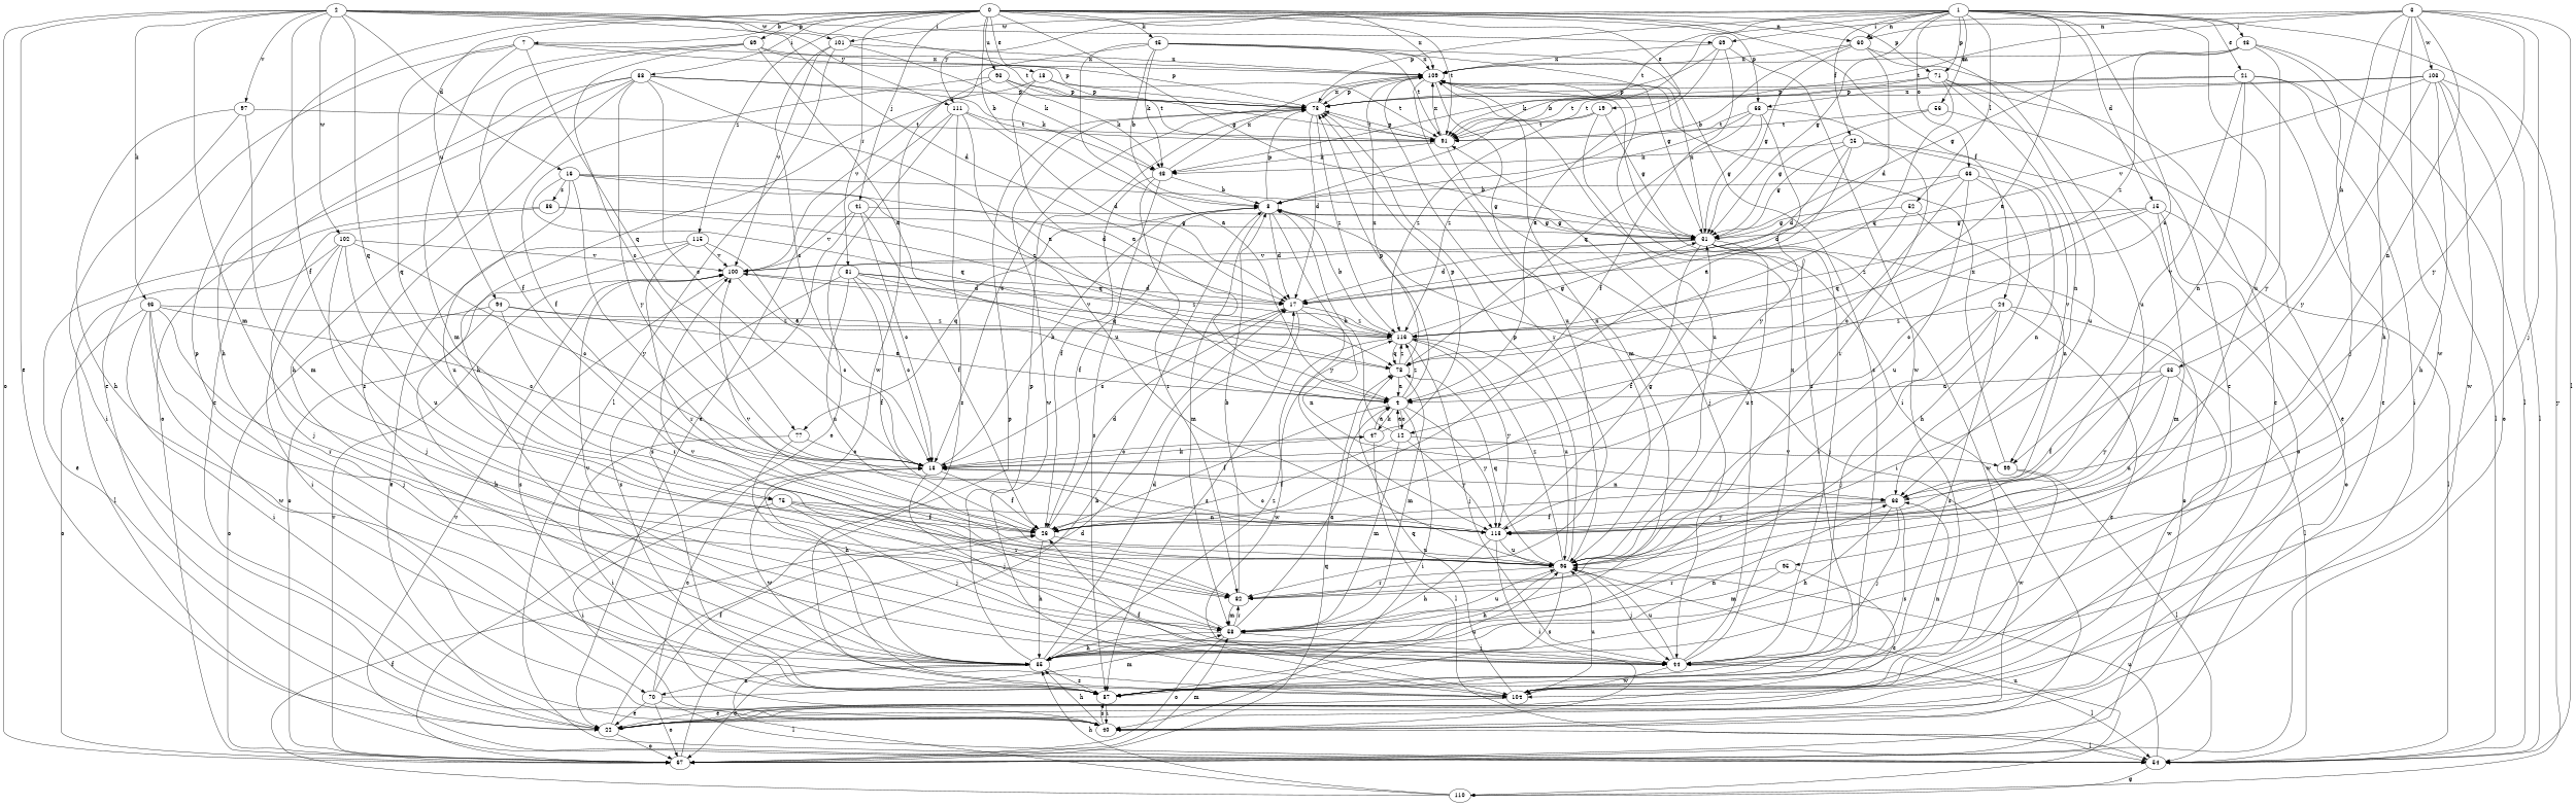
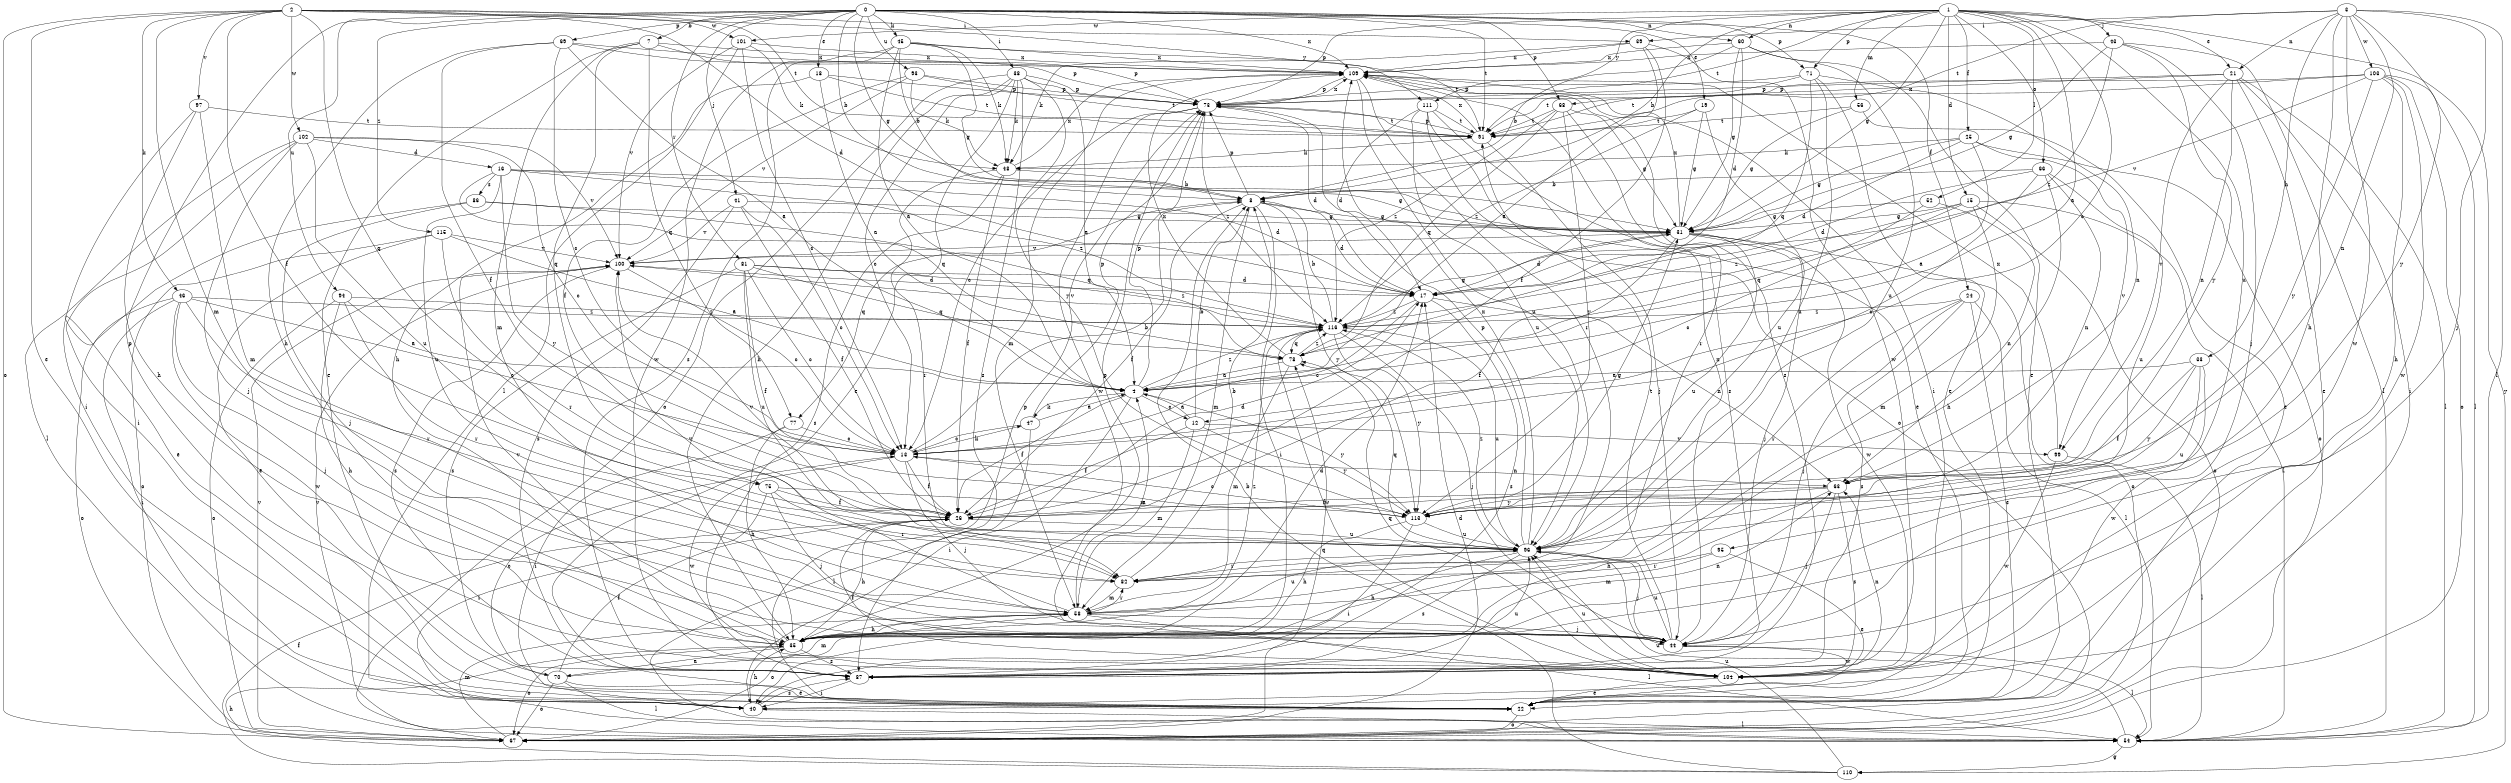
  strict digraph {
    n1 [label=7]
    0
    8
    18
    19
    24
    31
    38
    41
    45
    60
    68
    69
    70
    71
    81
    91
    93
    94
    109
    115
    73
    22
    58
    75
    77
    17
    26
    113
    40
    4
    35
    116
    96
    44
    54
    87
    82
    67
    104
    100
    13
    48
    78
    63
    1
    12
    15
    21
    25
    43
    52
    56
    66
    95
    101
    110
    111
    47
    99
    2
    16
    39
    46
    97
    102
    86
    3
    33
    103
    n1 -> 109 [label=x]
    n1 -> 73 [label=p]
    n1 -> 22 [label=e]
    n1 -> 58 [label=m]
    n1 -> 75 [label=q]
    n1 -> 77 [label=q]
    0 -> n1 [label=b]
    0 -> 8 [label=b]
    0 -> 18 [label=e]
    0 -> 19 [label=e]
    0 -> 24 [label=f]
    0 -> 31 [label=g]
    0 -> 38 [label=i]
    0 -> 41 [label=j]
    0 -> 45 [label=k]
    0 -> 60 [label=n]
    0 -> 68 [label=p]
    0 -> 69 [label=p]
    0 -> 70 [label=p]
    0 -> 71 [label=p]
    0 -> 81 [label=r]
    0 -> 91 [label=t]
    0 -> 93 [label=u]
    0 -> 94 [label=u]
    0 -> 109 [label=x]
    0 -> 115 [label=z]
    8 -> 31 [label=g]
    8 -> 73 [label=p]
    8 -> 58 [label=m]
    8 -> 77 [label=q]
    8 -> 17 [label=d]
    8 -> 26 [label=f]
    8 -> 113 [label=y]
    8 -> 40 [label=i]
    18 -> 91 [label=t]
    18 -> 73 [label=p]
    18 -> 4 [label=a]
    18 -> 35 [label=h]
    19 -> 31 [label=g]
    19 -> 91 [label=t]
    19 -> 116 [label=z]
    19 -> 96 [label=u]
    24 -> 22 [label=e]
    24 -> 116 [label=z]
    24 -> 44 [label=j]
    24 -> 54 [label=l]
    24 -> 87 [label=s]
    24 -> 82 [label=r]
    31 -> 109 [label=x]
    31 -> 17 [label=d]
    31 -> 26 [label=f]
    31 -> 96 [label=u]
    31 -> 44 [label=j]
    31 -> 67 [label=o]
    31 -> 104 [label=w]
    31 -> 100 [label=v]
    38 -> 73 [label=p]
    38 -> 22 [label=e]
    38 -> 113 [label=y]
    38 -> 4 [label=a]
    38 -> 35 [label=h]
    38 -> 87 [label=s]
    38 -> 67 [label=o]
    38 -> 13 [label=c]
    38 -> 48 [label=k]
    41 -> 31 [label=g]
    41 -> 26 [label=f]
    41 -> 87 [label=s]
    41 -> 100 [label=v]
    41 -> 13 [label=c]
    45 -> 8 [label=b]
    45 -> 31 [label=g]
    45 -> 91 [label=t]
    45 -> 109 [label=x]
    45 -> 4 [label=a]
    45 -> 87 [label=s]
    45 -> 104 [label=w]
    45 -> 48 [label=k]
    60 -> 8 [label=b]
    60 -> 31 [label=g]
    60 -> 109 [label=x]
    60 -> 22 [label=e]
    60 -> 17 [label=d]
    60 -> 96 [label=u]
    68 -> 31 [label=g]
    68 -> 91 [label=t]
    68 -> 113 [label=y]
    68 -> 116 [label=z]
    68 -> 82 [label=r]
    68 -> 78 [label=q]
    69 -> 109 [label=x]
    69 -> 73 [label=p]
    69 -> 26 [label=f]
    69 -> 4 [label=a]
    69 -> 35 [label=h]
    69 -> 13 [label=c]
    70 -> 22 [label=e]
    70 -> 58 [label=m]
    70 -> 26 [label=f]
    70 -> 54 [label=l]
    70 -> 67 [label=o]
    70 -> 13 [label=c]
    71 -> 91 [label=t]
    71 -> 73 [label=p]
    71 -> 22 [label=e]
    71 -> 96 [label=u]
    71 -> 78 [label=q]
    71 -> 63 [label=n]
    81 -> 17 [label=d]
    81 -> 26 [label=f]
    81 -> 116 [label=z]
    81 -> 96 [label=u]
    81 -> 87 [label=s]
    81 -> 13 [label=c]
    81 -> 78 [label=q]
    91 -> 109 [label=x]
    91 -> 73 [label=p]
    91 -> 44 [label=j]
    91 -> 48 [label=k]
    93 -> 91 [label=t]
    93 -> 73 [label=p]
    93 -> 26 [label=f]
    93 -> 100 [label=v]
    93 -> 48 [label=k]
    94 -> 4 [label=a]
    94 -> 35 [label=h]
    94 -> 116 [label=z]
    94 -> 82 [label=r]
    94 -> 67 [label=o]
    109 -> 73 [label=p]
    109 -> 58 [label=m]
    109 -> 40 [label=i]
    109 -> 96 [label=u]
    109 -> 87 [label=s]
    109 -> 82 [label=r]
    115 -> 22 [label=e]
    115 -> 4 [label=a]
    115 -> 82 [label=r]
    115 -> 67 [label=o]
    115 -> 100 [label=v]
    73 -> 91 [label=t]
    73 -> 109 [label=x]
    73 -> 17 [label=d]
    73 -> 116 [label=z]
    73 -> 104 [label=w]
    73 -> 13 [label=c]
    22 -> 73 [label=p]
    22 -> 67 [label=o]
    58 -> 4 [label=a]
    58 -> 35 [label=h]
    58 -> 96 [label=u]
    58 -> 44 [label=j]
+   58 -> 54 [label=l]
    58 -> 82 [label=r]
    58 -> 67 [label=o]
    58 -> 100 [label=v]
    75 -> 26 [label=f]
    75 -> 113 [label=n]
    75 -> 40 [label=i]
    75 -> 44 [label=j]
    75 -> 82 [label=r]
    77 -> 40 [label=i]
    77 -> 35 [label=h]
    77 -> 13 [label=c]
    17 -> 116 [label=z]
    17 -> 87 [label=s]
    17 -> 13 [label=c]
    17 -> 63 [label=n]
    26 -> 17 [label=d]
    26 -> 35 [label=h]
    26 -> 96 [label=u]
    113 -> 31 [label=g]
    113 -> 40 [label=i]
    113 -> 35 [label=h]
    113 -> 96 [label=u]
    113 -> 13 [label=c]
    40 -> 35 [label=h]
    40 -> 54 [label=l]
    40 -> 87 [label=s]
    4 -> 73 [label=p]
    4 -> 26 [label=f]
    4 -> 113 [label=y]
    4 -> 40 [label=i]
    4 -> 116 [label=z]
    4 -> 12 [label=c]
    4 -> 47 [label=k]
    35 -> 70 [label=a]
    35 -> 73 [label=p]
    35 -> 17 [label=d]
    35 -> 116 [label=z]
    35 -> 87 [label=s]
    35 -> 67 [label=o]
    35 -> 100 [label=v]
    35 -> 63 [label=n]
    116 -> 8 [label=b]
    116 -> 31 [label=g]
    116 -> 113 [label=y]
    116 -> 96 [label=u]
    116 -> 44 [label=j]
    116 -> 104 [label=w]
    116 -> 100 [label=v]
    116 -> 78 [label=q]
    96 -> 109 [label=x]
    96 -> 73 [label=p]
    96 -> 35 [label=h]
    96 -> 116 [label=z]
    96 -> 44 [label=j]
    96 -> 87 [label=s]
    96 -> 82 [label=r]
    96 -> 100 [label=v]
    96 -> 78 [label=q]
    44 -> 91 [label=t]
    44 -> 109 [label=x]
    44 -> 96 [label=u]
    44 -> 54 [label=l]
    44 -> 104 [label=w]
    54 -> 96 [label=u]
    54 -> 100 [label=v]
    54 -> 110 [label=g]
    87 -> 40 [label=i]
    87 -> 96 [label=u]
    87 -> 63 [label=n]
    82 -> 8 [label=b]
    82 -> 58 [label=m]
    67 -> 58 [label=m]
    67 -> 17 [label=d]
    67 -> 100 [label=v]
    67 -> 78 [label=q]
    104 -> 22 [label=e]
    104 -> 26 [label=f]
    104 -> 96 [label=u]
    104 -> 78 [label=q]
    100 -> 17 [label=d]
    100 -> 87 [label=s]
    100 -> 13 [label=c]
    13 -> 8 [label=b]
    13 -> 26 [label=f]
    13 -> 44 [label=j]
    13 -> 104 [label=w]
    13 -> 63 [label=n]
    13 -> 47 [label=k]
    48 -> 8 [label=b]
    48 -> 109 [label=x]
    48 -> 26 [label=f]
    48 -> 87 [label=s]
    48 -> 82 [label=r]
    78 -> 109 [label=x]
    78 -> 58 [label=m]
    78 -> 4 [label=a]
    78 -> 116 [label=z]
    63 -> 26 [label=f]
    63 -> 113 [label=y]
    63 -> 35 [label=h]
    63 -> 44 [label=j]
    63 -> 87 [label=s]
    1 -> 8 [label=b]
    1 -> 31 [label=g]
    1 -> 60 [label=n]
    1 -> 71 [label=p]
    1 -> 91 [label=t]
    1 -> 73 [label=p]
    1 -> 4 [label=a]
    1 -> 12 [label=c]
    1 -> 15 [label=d]
    1 -> 21 [label=e]
    1 -> 25 [label=f]
    1 -> 43 [label=j]
    1 -> 52 [label=l]
    1 -> 56 [label=m]
    1 -> 66 [label=o]
    1 -> 95 [label=u]
    1 -> 101 [label=w]
    1 -> 110 [label=y]
    1 -> 111 [label=y]
    12 -> 8 [label=b]
    12 -> 58 [label=m]
    12 -> 26 [label=f]
    12 -> 113 [label=y]
    12 -> 4 [label=a]
    12 -> 99 [label=v]
    15 -> 31 [label=g]
    15 -> 58 [label=m]
    15 -> 116 [label=z]
    15 -> 54 [label=l]
    15 -> 67 [label=o]
    15 -> 13 [label=c]
    21 -> 68 [label=x]
    21 -> 73 [label=p]
    21 -> 22 [label=e]
    21 -> 40 [label=i]
    21 -> 54 [label=l]
    21 -> 63 [label=n]
    21 -> 99 [label=v]
    25 -> 31 [label=g]
    25 -> 17 [label=d]
    25 -> 4 [label=a]
    25 -> 67 [label=o]
    25 -> 48 [label=k]
    25 -> 99 [label=v]
    43 -> 31 [label=g]
    43 -> 109 [label=x]
    43 -> 113 [label=y]
    43 -> 116 [label=z]
    43 -> 44 [label=j]
    43 -> 54 [label=l]
    52 -> 31 [label=g]
    52 -> 78 [label=q]
    52 -> 63 [label=n]
    56 -> 31 [label=g]
    56 -> 91 [label=t]
    56 -> 22 [label=e]
    66 -> 8 [label=b]
    66 -> 17 [label=d]
    66 -> 35 [label=h]
    66 -> 96 [label=u]
    66 -> 13 [label=c]
    66 -> 63 [label=n]
    95 -> 22 [label=e]
    95 -> 58 [label=m]
    95 -> 82 [label=r]
    101 -> 109 [label=x]
    101 -> 54 [label=l]
    101 -> 100 [label=v]
    101 -> 13 [label=c]
    101 -> 48 [label=k]
    110 -> 8 [label=b]
    110 -> 26 [label=f]
    110 -> 35 [label=h]
    110 -> 96 [label=u]
    111 -> 91 [label=t]
    111 -> 22 [label=e]
    111 -> 17 [label=d]
    111 -> 96 [label=u]
    111 -> 87 [label=s]
    111 -> 67 [label=o]
    47 -> 73 [label=p]
    47 -> 4 [label=a]
    47 -> 54 [label=l]
    47 -> 13 [label=c]
    99 -> 109 [label=x]
    99 -> 54 [label=l]
    99 -> 104 [label=w]
    2 -> 91 [label=t]
    2 -> 22 [label=e]
    2 -> 58 [label=m]
    2 -> 75 [label=q]
    2 -> 17 [label=d]
    2 -> 26 [label=f]
    2 -> 67 [label=o]
    2 -> 101 [label=w]
    2 -> 111 [label=y]
-   2 -> 16 [label=d]
+   102 -> 16 [label=d]
    2 -> 39 [label=i]
    2 -> 46 [label=k]
    2 -> 97 [label=v]
    2 -> 102 [label=w]
    16 -> 31 [label=g]
    16 -> 17 [label=d]
    16 -> 113 [label=y]
    16 -> 116 [label=z]
    16 -> 96 [label=u]
    16 -> 78 [label=q]
    16 -> 86 [label=s]
    39 -> 109 [label=x]
    39 -> 26 [label=f]
    39 -> 4 [label=a]
    39 -> 104 [label=w]
    39 -> 48 [label=k]
    46 -> 40 [label=i]
    46 -> 116 [label=z]
    46 -> 44 [label=j]
    46 -> 82 [label=r]
    46 -> 67 [label=o]
    46 -> 104 [label=w]
    46 -> 13 [label=c]
    97 -> 91 [label=t]
    97 -> 58 [label=m]
    97 -> 40 [label=i]
    97 -> 35 [label=h]
    102 -> 40 [label=i]
    102 -> 96 [label=u]
    102 -> 44 [label=j]
    102 -> 54 [label=l]
    102 -> 100 [label=v]
    102 -> 13 [label=c]
    86 -> 31 [label=g]
    86 -> 22 [label=e]
    86 -> 44 [label=j]
    86 -> 78 [label=q]
-   3 -> 60 [label=n]
+   3 -> 21 [label=n]
    3 -> 91 [label=t]
    3 -> 113 [label=y]
    3 -> 35 [label=h]
    3 -> 44 [label=j]
    3 -> 54 [label=l]
    3 -> 104 [label=w]
    3 -> 63 [label=n]
    3 -> 39 [label=i]
    3 -> 33 [label=h]
    3 -> 103 [label=w]
    33 -> 26 [label=f]
    33 -> 113 [label=y]
    33 -> 4 [label=a]
    33 -> 96 [label=u]
    33 -> 104 [label=w]
    103 -> 91 [label=t]
    103 -> 73 [label=p]
    103 -> 113 [label=y]
    103 -> 35 [label=h]
    103 -> 54 [label=l]
    103 -> 67 [label=o]
    103 -> 104 [label=w]
    103 -> 100 [label=v]
  }
